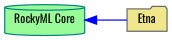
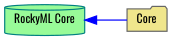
  digraph {
    rankdir=LR
    fontname=Oswald
    node [fontname=Oswald fontsize=10 style=filled]
-   n1 [color=gray40 fillcolor=khaki fontcolor=black height=0.2 label=Etna shape=folder width=0.4]
+   n1 [color=gray40 fillcolor=khaki fontcolor=black height=0.2 label=Core shape=folder width=0.4]
    n2 [color=teal fillcolor=palegreen height=0.2 label="RockyML Core" shape=cylinder width=0.4]
    n2 -> n1 [dir=back fontname=Oswald fontsize=10 labelfontname=Helvetica labelfontsize=10 shape=plaintext style=solid color=blue]
  }
